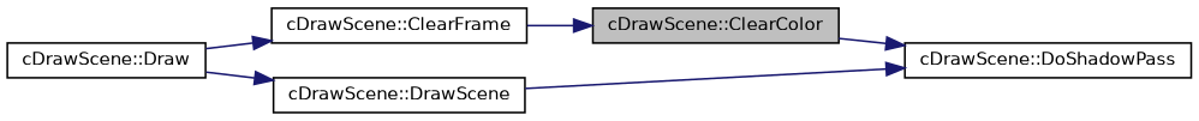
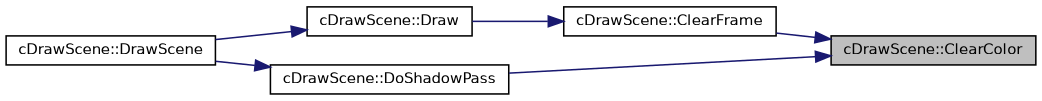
  digraph {
    rankdir=RL
    node [color=black fillcolor=white fontname=Helvetica fontsize=10 shape=record style=filled]
    edge [color=midnightblue dir=back fontname=Helvetica fontsize=10 labelfontname=Helvetica labelfontsize=10 style=solid]
    n1 [fillcolor=grey75 fontcolor=black height=0.2 label="cDrawScene::ClearColor" width=0.4]
    n2 [height=0.2 label="cDrawScene::ClearFrame" width=0.4]
    n3 [height=0.2 label="cDrawScene::DoShadowPass" width=0.4]
    n4 [height=0.2 label="cDrawScene::Draw" width=0.4]
    n5 [height=0.2 label="cDrawScene::DrawScene" width=0.4]
    n1 -> n2
-   n3 -> n1
+   n1 -> n3
    n2 -> n4
    n3 -> n5
-   n5 -> n4
+   n4 -> n5
  }
